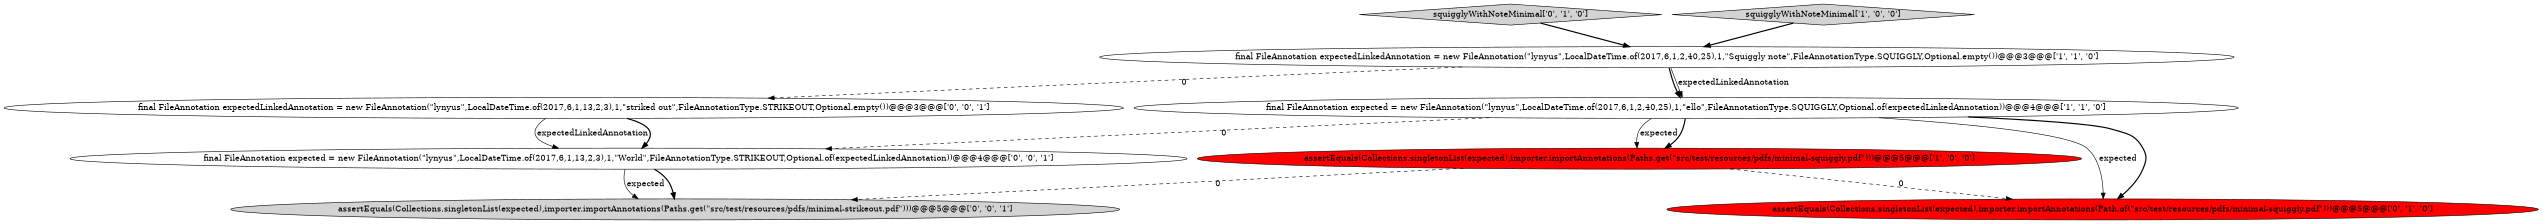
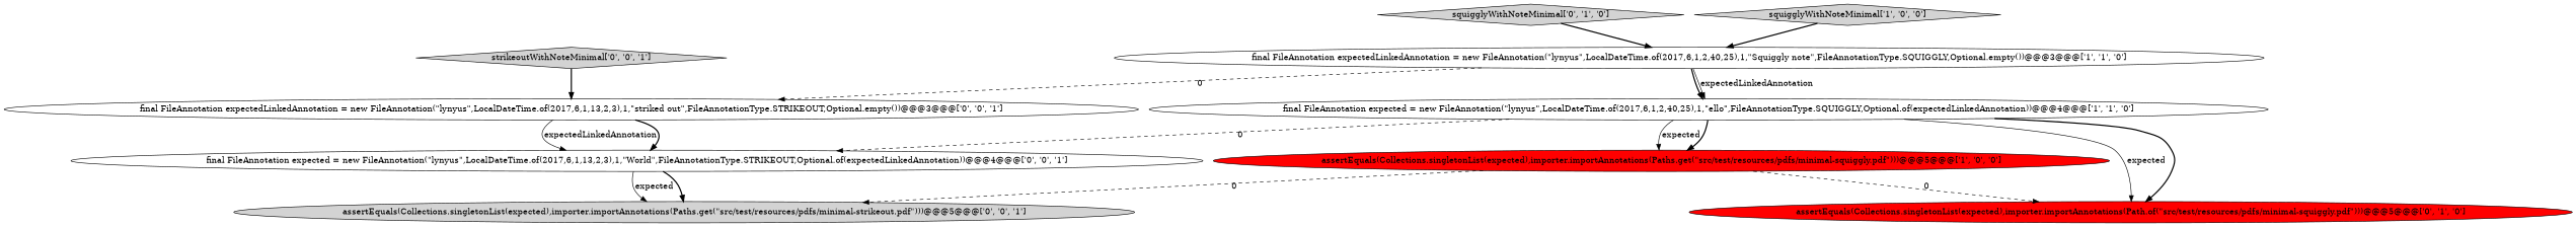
  digraph {
    node [fillcolor=white shape=ellipse style=filled]
    edge [style=bold]
    n1 [label="final FileAnnotation expectedLinkedAnnotation = new FileAnnotation(\"lynyus\",LocalDateTime.of(2017,6,1,2,40,25),1,\"Squiggly note\",FileAnnotationType.SQUIGGLY,Optional.empty())@@@3@@@['1', '1', '0']"]
    n2 [label="final FileAnnotation expected = new FileAnnotation(\"lynyus\",LocalDateTime.of(2017,6,1,2,40,25),1,\"ello\",FileAnnotationType.SQUIGGLY,Optional.of(expectedLinkedAnnotation))@@@4@@@['1', '1', '0']"]
    n3 [label="final FileAnnotation expectedLinkedAnnotation = new FileAnnotation(\"lynyus\",LocalDateTime.of(2017,6,1,13,2,3),1,\"striked out\",FileAnnotationType.STRIKEOUT,Optional.empty())@@@3@@@['0', '0', '1']"]
    n4 [fillcolor=red label="assertEquals(Collections.singletonList(expected),importer.importAnnotations(Path.of(\"src/test/resources/pdfs/minimal-squiggly.pdf\")))@@@5@@@['0', '1', '0']"]
    n5 [label="final FileAnnotation expected = new FileAnnotation(\"lynyus\",LocalDateTime.of(2017,6,1,13,2,3),1,\"World\",FileAnnotationType.STRIKEOUT,Optional.of(expectedLinkedAnnotation))@@@4@@@['0', '0', '1']"]
    n6 [fillcolor=lightgray label="assertEquals(Collections.singletonList(expected),importer.importAnnotations(Paths.get(\"src/test/resources/pdfs/minimal-strikeout.pdf\")))@@@5@@@['0', '0', '1']"]
+   n7 [fillcolor=lightgray label="strikeoutWithNoteMinimal['0', '0', '1']" shape=diamond]
    n8 [fillcolor=lightgray label="squigglyWithNoteMinimal['0', '1', '0']" shape=diamond]
    n9 [fillcolor=lightgray label="squigglyWithNoteMinimal['1', '0', '0']" shape=diamond]
    n10 [fillcolor=red label="assertEquals(Collections.singletonList(expected),importer.importAnnotations(Paths.get(\"src/test/resources/pdfs/minimal-squiggly.pdf\")))@@@5@@@['1', '0', '0']"]
    n1 -> n2
    n1 -> n2 [label=expectedLinkedAnnotation style=solid]
    n1 -> n3 [label=0 style=dashed]
    n2 -> n4
    n2 -> n4 [label=expected style=solid]
    n2 -> n5 [label=0 style=dashed]
    n2 -> n10 [label=expected style=solid]
    n2 -> n10
    n3 -> n5 [label=expectedLinkedAnnotation style=solid]
    n3 -> n5
    n5 -> n6
    n5 -> n6 [label=expected style=solid]
+   n7 -> n3
    n8 -> n1
    n9 -> n1
    n10 -> n4 [label=0 style=dashed]
    n10 -> n6 [label=0 style=dashed]
  }
